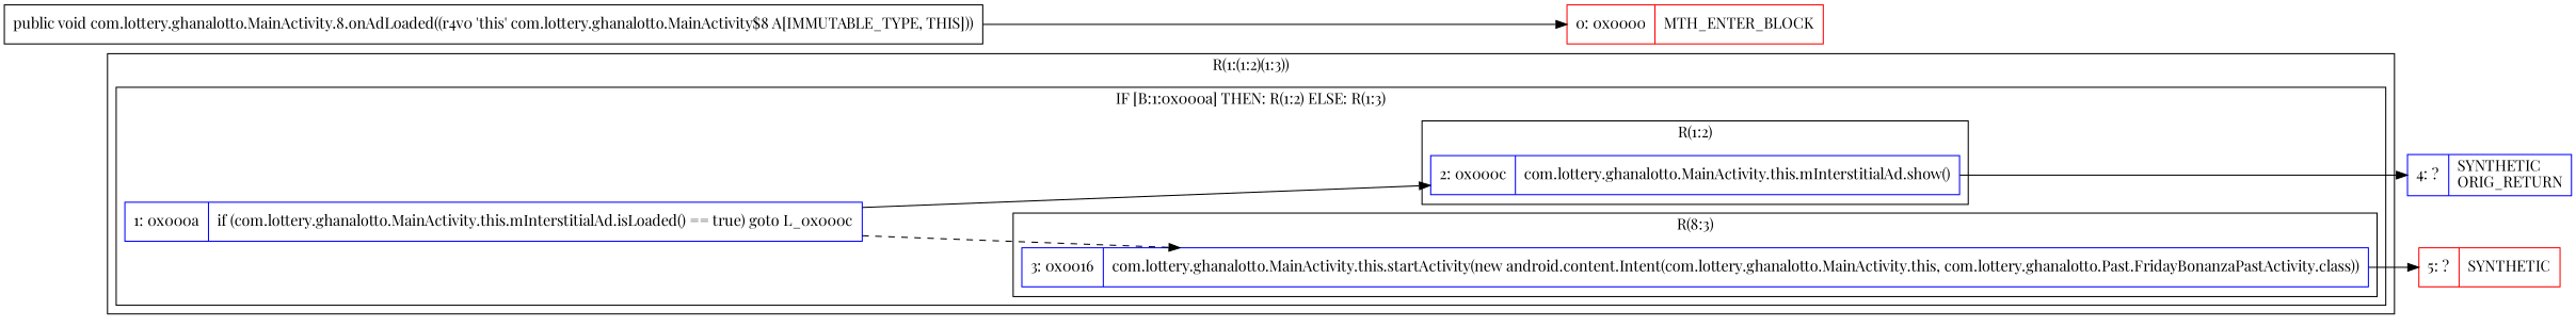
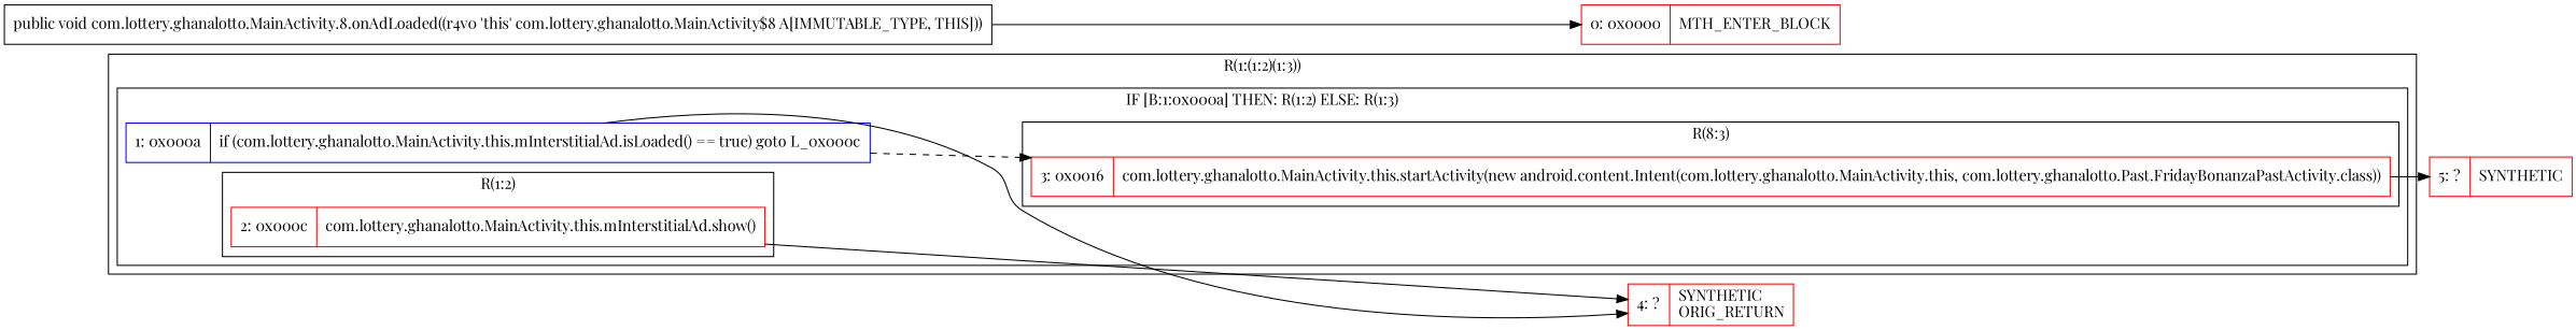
  digraph {
    fontname="Playfair Display"
    rankdir=LR
    node [color=blue fontname="Playfair Display" shape=record]
    edge [fontname="Playfair Display"]
-   n1 [label="{2\:\ 0x000c|com.lottery.ghanalotto.MainActivity.this.mInterstitialAd.show()\l}"]
-   n2 [label="{3\:\ 0x0016|com.lottery.ghanalotto.MainActivity.this.startActivity(new android.content.Intent(com.lottery.ghanalotto.MainActivity.this, com.lottery.ghanalotto.Past.FridayBonanzaPastActivity.class))\l}"]
+   n1 [color=red label="{2\:\ 0x000c|com.lottery.ghanalotto.MainActivity.this.mInterstitialAd.show()\l}"]
+   n2 [color=red label="{3\:\ 0x0016|com.lottery.ghanalotto.MainActivity.this.startActivity(new android.content.Intent(com.lottery.ghanalotto.MainActivity.this, com.lottery.ghanalotto.Past.FridayBonanzaPastActivity.class))\l}"]
    n3 [label="{1\:\ 0x000a|if (com.lottery.ghanalotto.MainActivity.this.mInterstitialAd.isLoaded() == true) goto L_0x000c\l}"]
-   n4 [label="{4\:\ ?|SYNTHETIC\lORIG_RETURN\l}"]
+   n4 [color=red label="{4\:\ ?|SYNTHETIC\lORIG_RETURN\l}"]
    n5 [color=red label="{5\:\ ?|SYNTHETIC\l}"]
    n6 [color=red label="{0\:\ 0x0000|MTH_ENTER_BLOCK\l}"]
    n7 [label="{public void com.lottery.ghanalotto.MainActivity.8.onAdLoaded((r4v0 'this' com.lottery.ghanalotto.MainActivity$8 A[IMMUTABLE_TYPE, THIS])) }" color=""]
    subgraph cluster_1 {
      label="R(1:(1:2)(1:3))"
      subgraph cluster_2 {
        label="IF [B:1:0x000a] THEN: R(1:2) ELSE: R(1:3)"
        n3
        subgraph cluster_3 {
          label="R(1:2)"
          n1
        }
        subgraph cluster_4 {
          label="R(8:3)"
          n2
        }
      }
    }
    n1 -> n4
    n2 -> n5
-   n3 -> n1
+   n3 -> n4
    n3 -> n2 [style=dashed]
    n7 -> n6
  }
